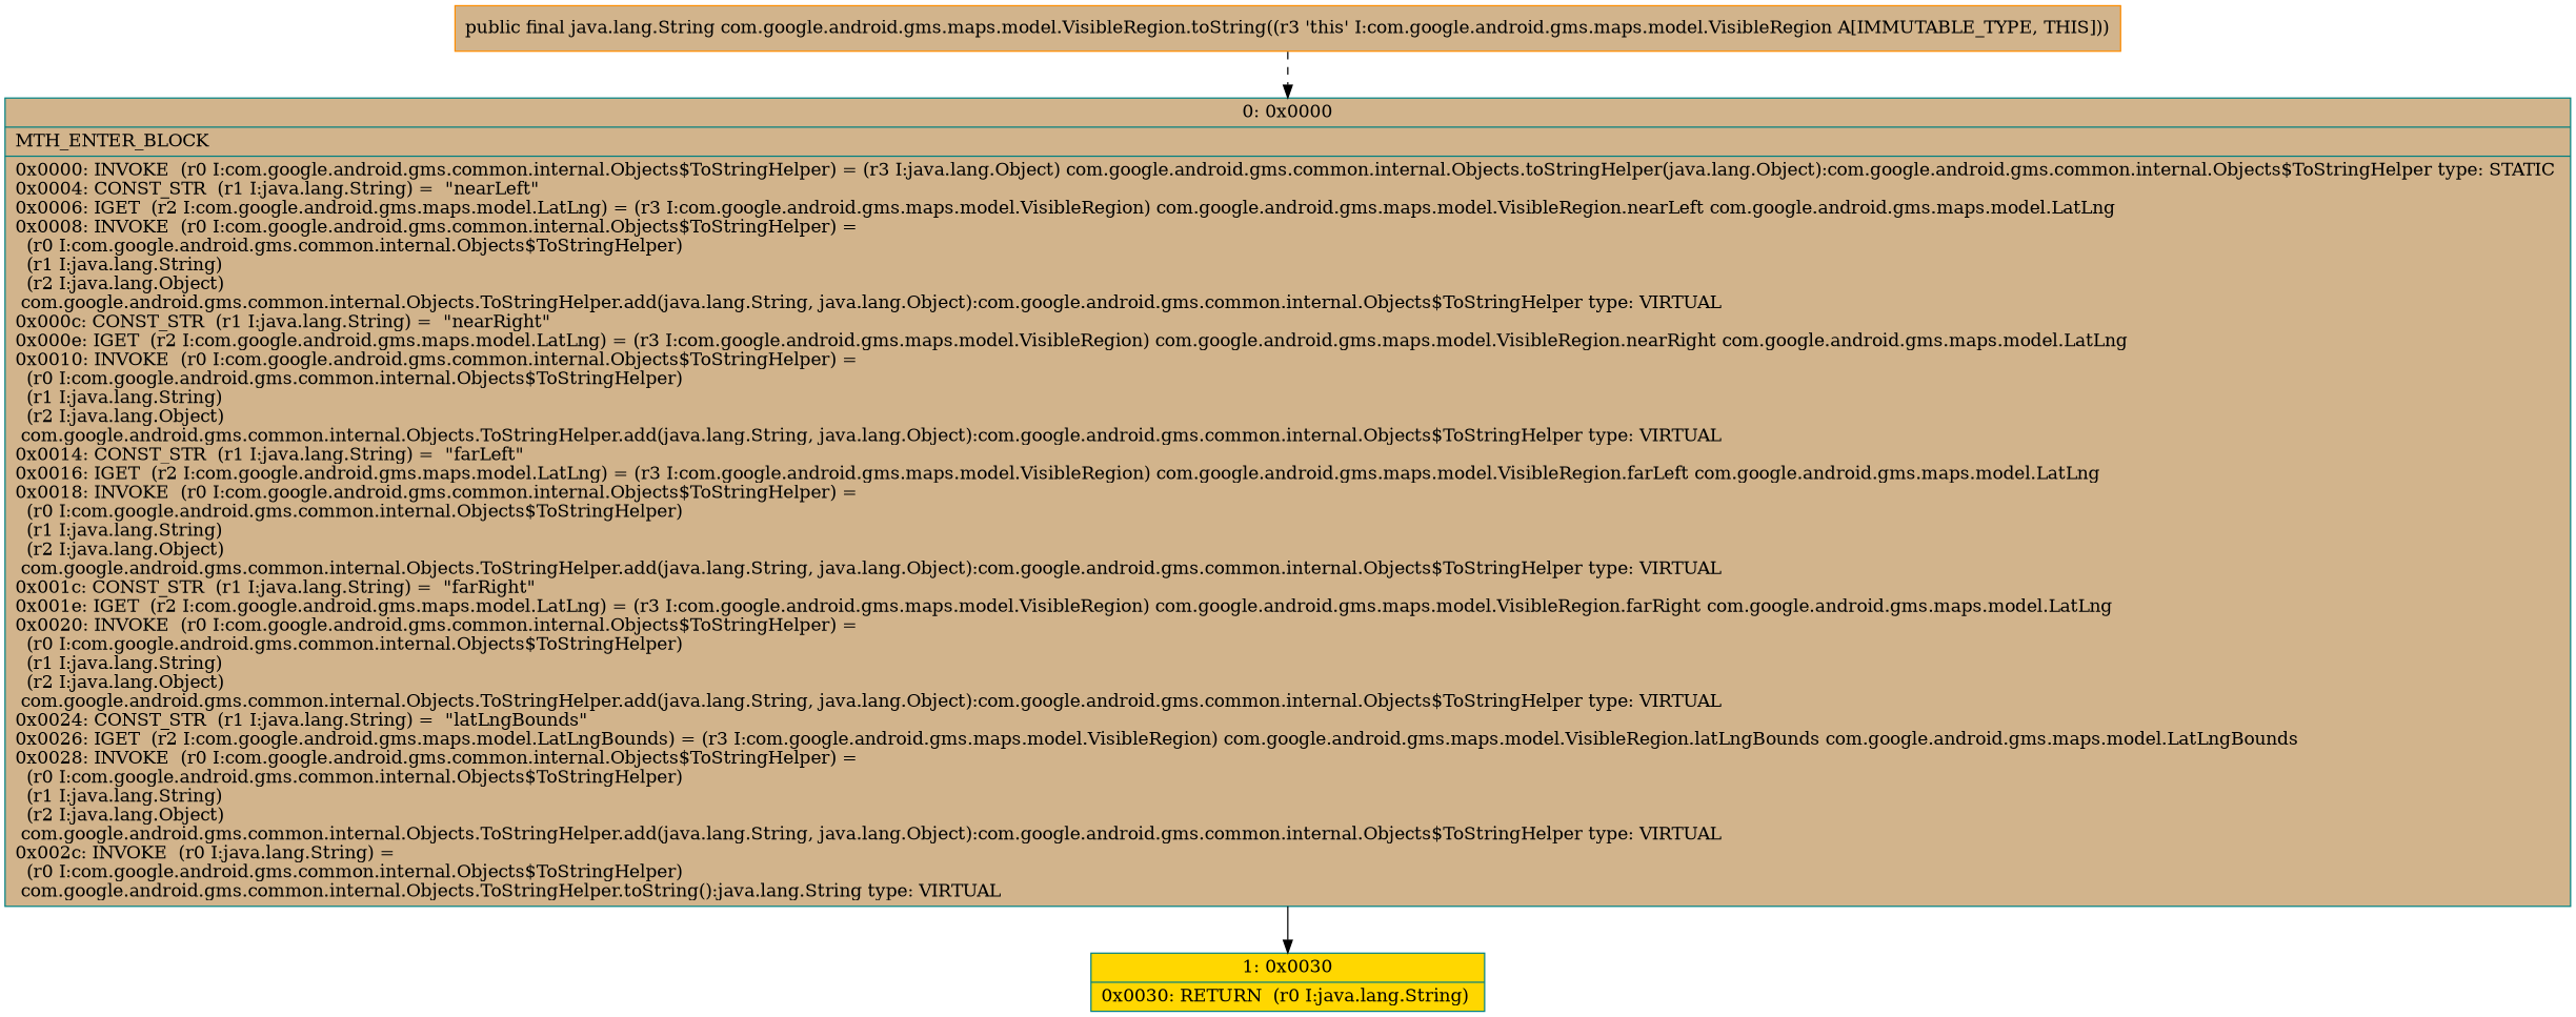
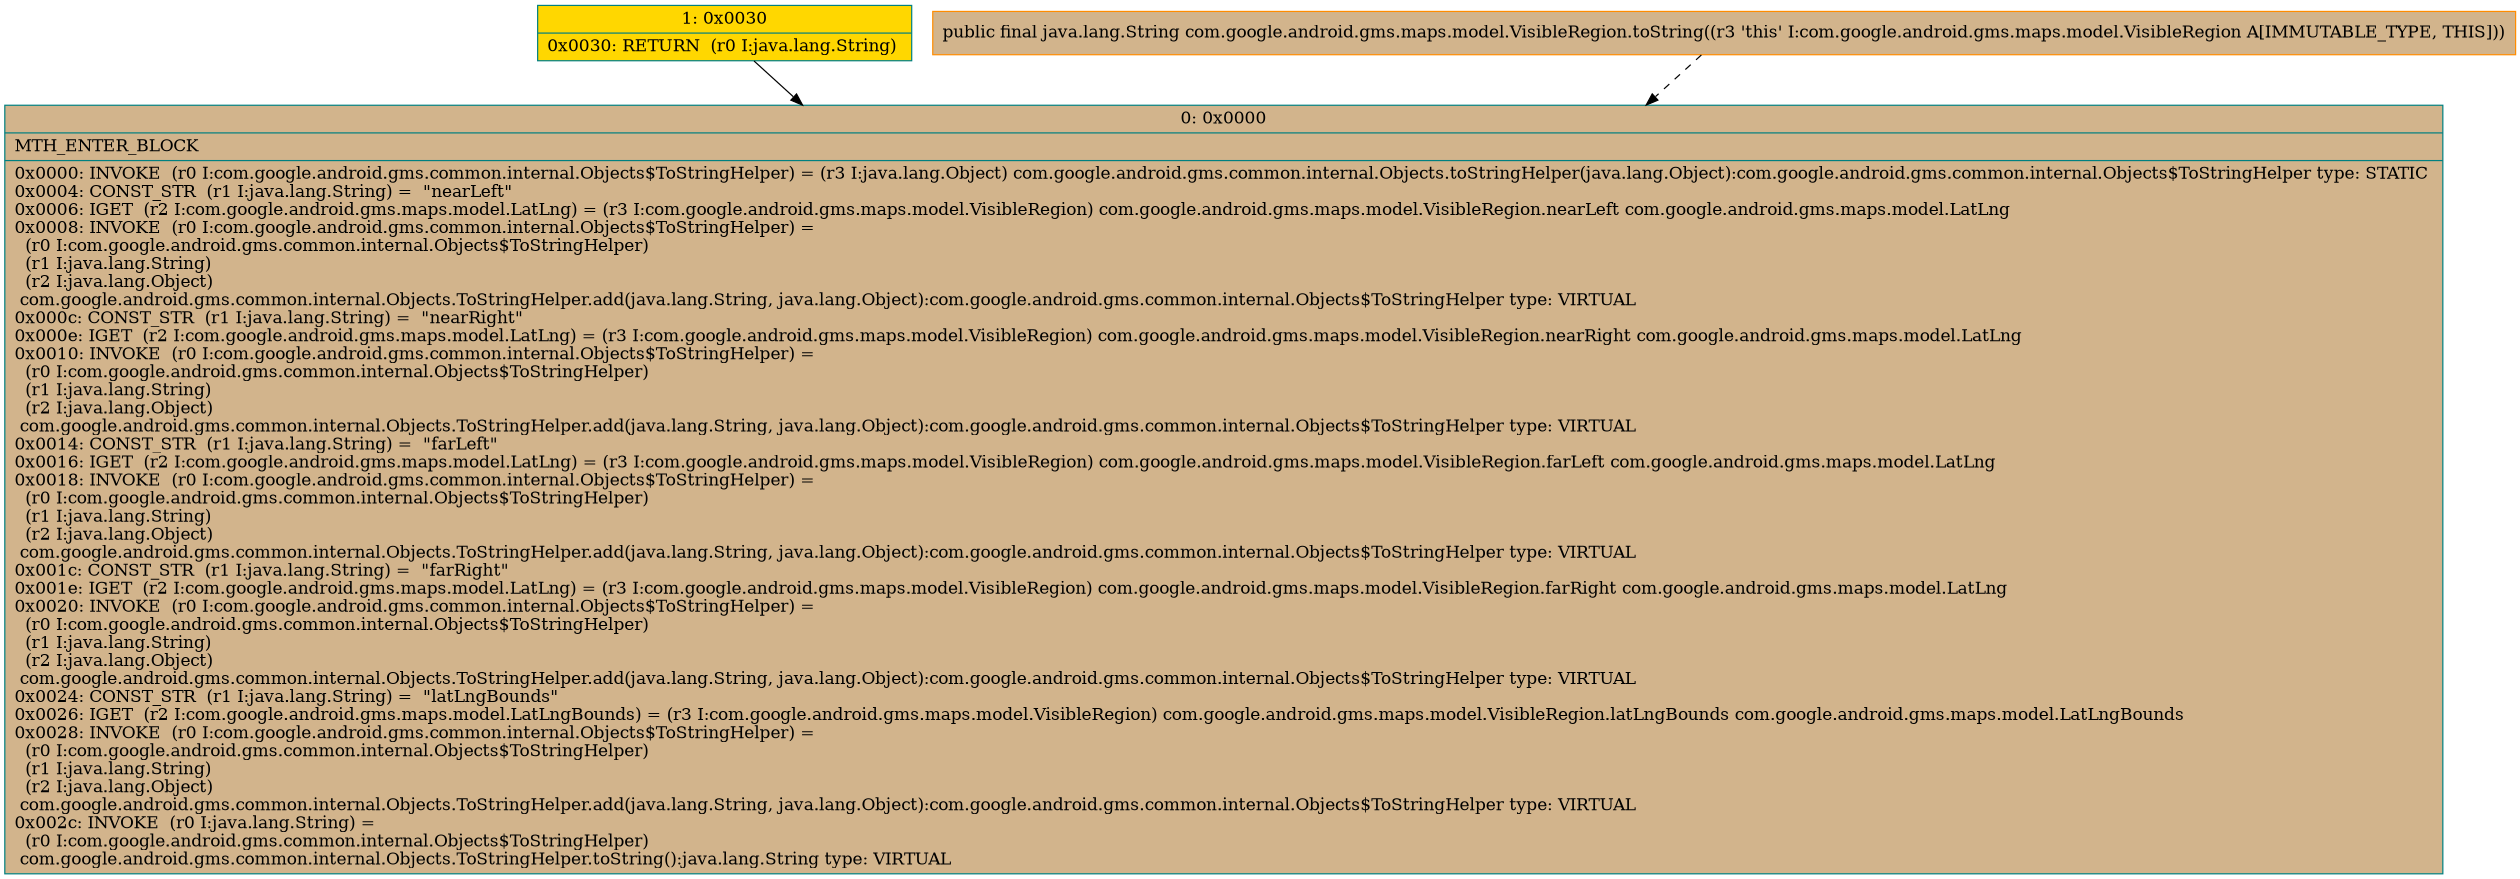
  digraph {
    node [shape=record style=filled fillcolor=tan color=teal]
    n1 [label="{0\:\ 0x0000|MTH_ENTER_BLOCK\l|0x0000: INVOKE  (r0 I:com.google.android.gms.common.internal.Objects$ToStringHelper) = (r3 I:java.lang.Object) com.google.android.gms.common.internal.Objects.toStringHelper(java.lang.Object):com.google.android.gms.common.internal.Objects$ToStringHelper type: STATIC \l0x0004: CONST_STR  (r1 I:java.lang.String) =  \"nearLeft\" \l0x0006: IGET  (r2 I:com.google.android.gms.maps.model.LatLng) = (r3 I:com.google.android.gms.maps.model.VisibleRegion) com.google.android.gms.maps.model.VisibleRegion.nearLeft com.google.android.gms.maps.model.LatLng \l0x0008: INVOKE  (r0 I:com.google.android.gms.common.internal.Objects$ToStringHelper) = \l  (r0 I:com.google.android.gms.common.internal.Objects$ToStringHelper)\l  (r1 I:java.lang.String)\l  (r2 I:java.lang.Object)\l com.google.android.gms.common.internal.Objects.ToStringHelper.add(java.lang.String, java.lang.Object):com.google.android.gms.common.internal.Objects$ToStringHelper type: VIRTUAL \l0x000c: CONST_STR  (r1 I:java.lang.String) =  \"nearRight\" \l0x000e: IGET  (r2 I:com.google.android.gms.maps.model.LatLng) = (r3 I:com.google.android.gms.maps.model.VisibleRegion) com.google.android.gms.maps.model.VisibleRegion.nearRight com.google.android.gms.maps.model.LatLng \l0x0010: INVOKE  (r0 I:com.google.android.gms.common.internal.Objects$ToStringHelper) = \l  (r0 I:com.google.android.gms.common.internal.Objects$ToStringHelper)\l  (r1 I:java.lang.String)\l  (r2 I:java.lang.Object)\l com.google.android.gms.common.internal.Objects.ToStringHelper.add(java.lang.String, java.lang.Object):com.google.android.gms.common.internal.Objects$ToStringHelper type: VIRTUAL \l0x0014: CONST_STR  (r1 I:java.lang.String) =  \"farLeft\" \l0x0016: IGET  (r2 I:com.google.android.gms.maps.model.LatLng) = (r3 I:com.google.android.gms.maps.model.VisibleRegion) com.google.android.gms.maps.model.VisibleRegion.farLeft com.google.android.gms.maps.model.LatLng \l0x0018: INVOKE  (r0 I:com.google.android.gms.common.internal.Objects$ToStringHelper) = \l  (r0 I:com.google.android.gms.common.internal.Objects$ToStringHelper)\l  (r1 I:java.lang.String)\l  (r2 I:java.lang.Object)\l com.google.android.gms.common.internal.Objects.ToStringHelper.add(java.lang.String, java.lang.Object):com.google.android.gms.common.internal.Objects$ToStringHelper type: VIRTUAL \l0x001c: CONST_STR  (r1 I:java.lang.String) =  \"farRight\" \l0x001e: IGET  (r2 I:com.google.android.gms.maps.model.LatLng) = (r3 I:com.google.android.gms.maps.model.VisibleRegion) com.google.android.gms.maps.model.VisibleRegion.farRight com.google.android.gms.maps.model.LatLng \l0x0020: INVOKE  (r0 I:com.google.android.gms.common.internal.Objects$ToStringHelper) = \l  (r0 I:com.google.android.gms.common.internal.Objects$ToStringHelper)\l  (r1 I:java.lang.String)\l  (r2 I:java.lang.Object)\l com.google.android.gms.common.internal.Objects.ToStringHelper.add(java.lang.String, java.lang.Object):com.google.android.gms.common.internal.Objects$ToStringHelper type: VIRTUAL \l0x0024: CONST_STR  (r1 I:java.lang.String) =  \"latLngBounds\" \l0x0026: IGET  (r2 I:com.google.android.gms.maps.model.LatLngBounds) = (r3 I:com.google.android.gms.maps.model.VisibleRegion) com.google.android.gms.maps.model.VisibleRegion.latLngBounds com.google.android.gms.maps.model.LatLngBounds \l0x0028: INVOKE  (r0 I:com.google.android.gms.common.internal.Objects$ToStringHelper) = \l  (r0 I:com.google.android.gms.common.internal.Objects$ToStringHelper)\l  (r1 I:java.lang.String)\l  (r2 I:java.lang.Object)\l com.google.android.gms.common.internal.Objects.ToStringHelper.add(java.lang.String, java.lang.Object):com.google.android.gms.common.internal.Objects$ToStringHelper type: VIRTUAL \l0x002c: INVOKE  (r0 I:java.lang.String) = \l  (r0 I:com.google.android.gms.common.internal.Objects$ToStringHelper)\l com.google.android.gms.common.internal.Objects.ToStringHelper.toString():java.lang.String type: VIRTUAL \l}"]
    n2 [label="{1\:\ 0x0030|0x0030: RETURN  (r0 I:java.lang.String) \l}" fillcolor=gold]
    n3 [label="{public final java.lang.String com.google.android.gms.maps.model.VisibleRegion.toString((r3 'this' I:com.google.android.gms.maps.model.VisibleRegion A[IMMUTABLE_TYPE, THIS])) }" color=darkorange]
-   n1 -> n2 [style=solid]
+   n2 -> n1 [style=solid]
    n3 -> n1 [style=dashed]
  }
